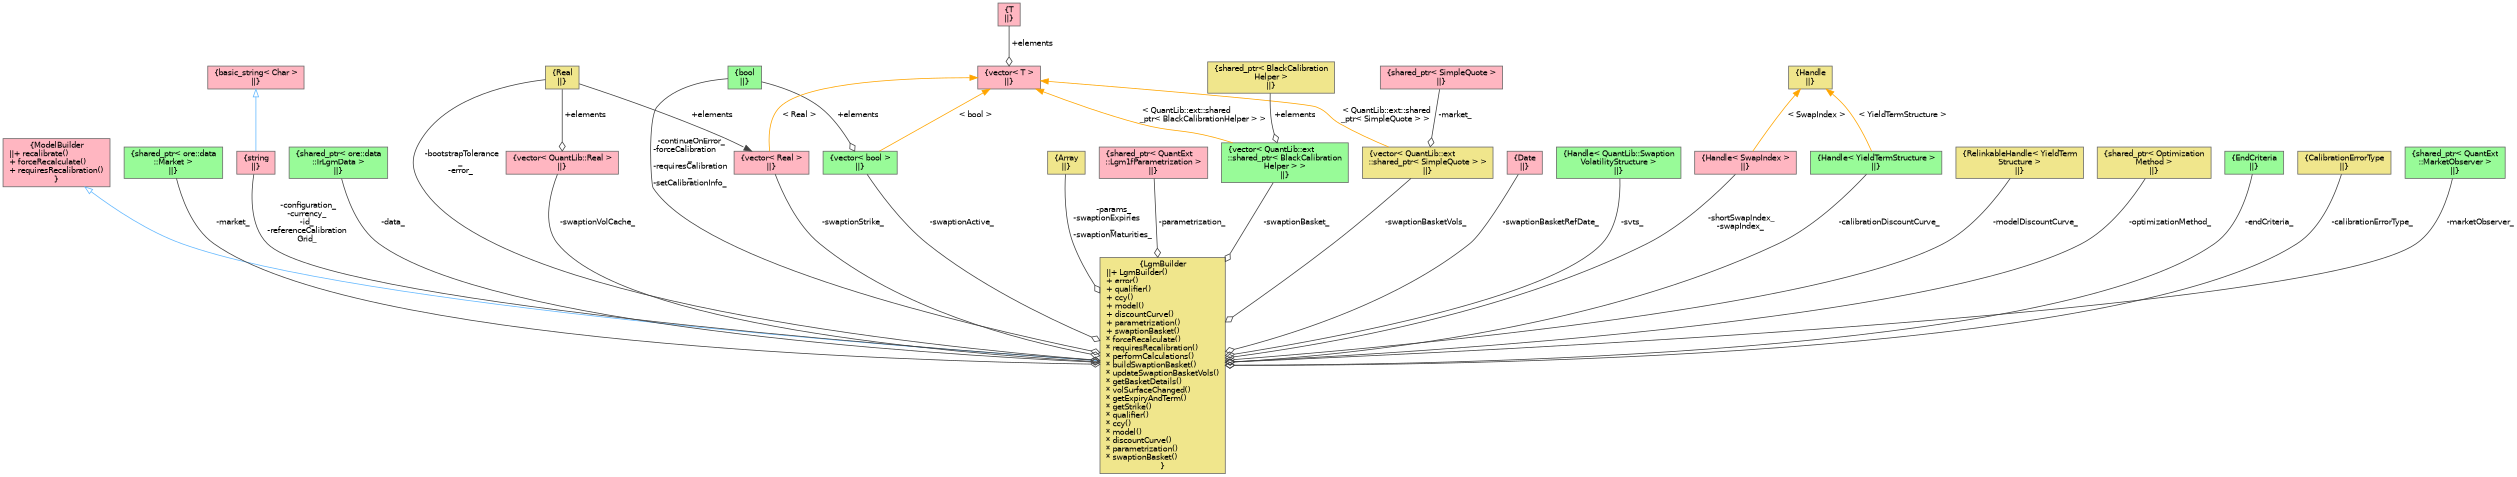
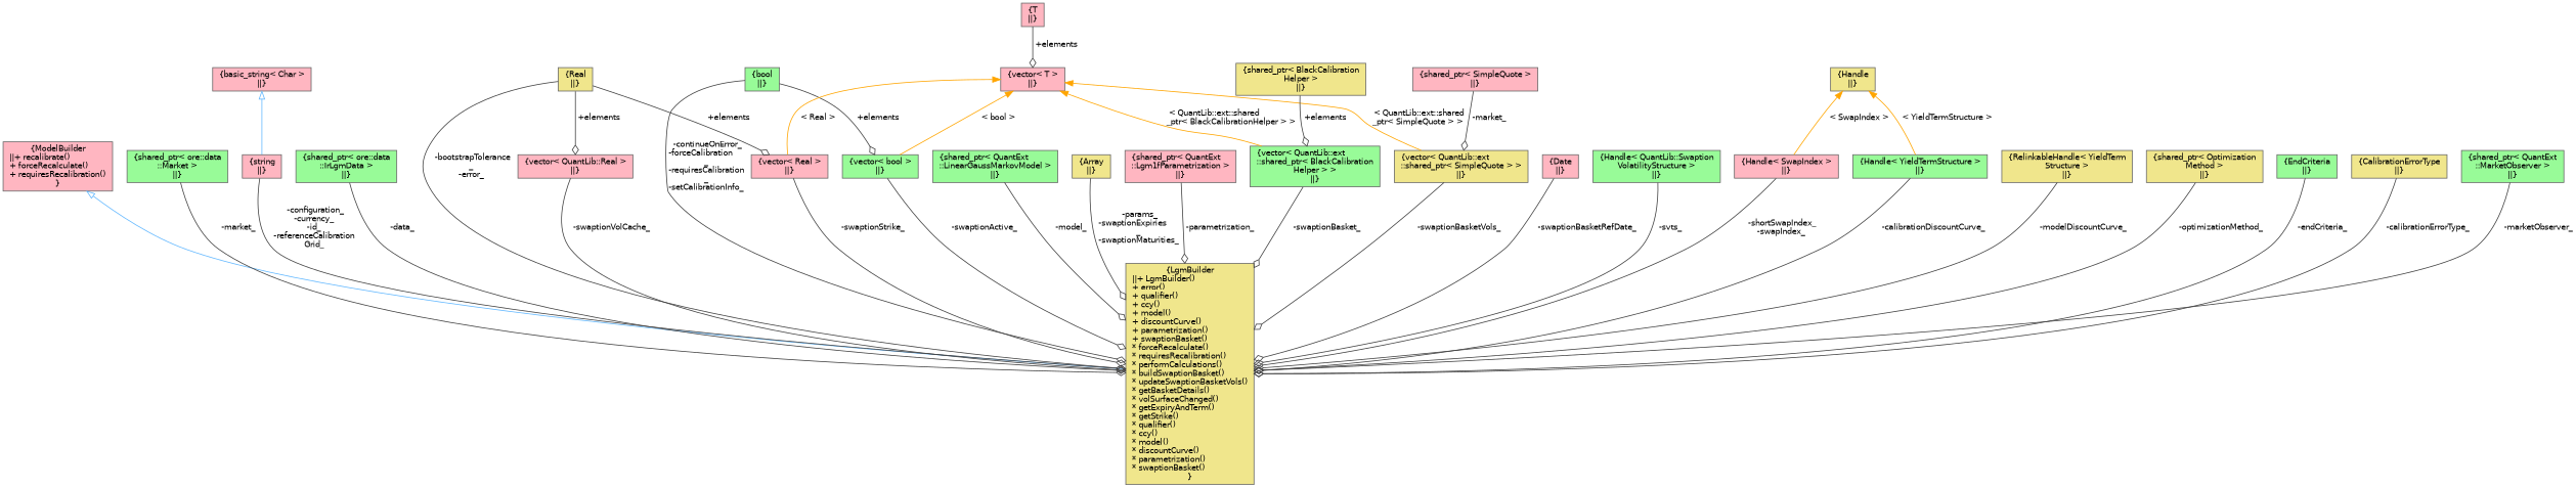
  digraph {
    node [color=gray40 fillcolor=lightpink fontname=Helvetica fontsize=10 shape=box style=filled]
    edge [color=grey25 fontname=Helvetica fontsize=10 labelfontname=Helvetica labelfontsize=10 style=solid arrowhead=odiamond]
    n1 [fillcolor=khaki fontcolor=black height=0.2 label="{LgmBuilder\n||+ LgmBuilder()\l+ error()\l+ qualifier()\l+ ccy()\l+ model()\l+ discountCurve()\l+ parametrization()\l+ swaptionBasket()\l* forceRecalculate()\l* requiresRecalibration()\l* performCalculations()\l* buildSwaptionBasket()\l* updateSwaptionBasketVols()\l* getBasketDetails()\l* volSurfaceChanged()\l* getExpiryAndTerm()\l* getStrike()\l* qualifier()\l* ccy()\l* model()\l* discountCurve()\l* parametrization()\l* swaptionBasket()\l}" width=0.4]
    n2 [height=0.2 label="{ModelBuilder\n||+ recalibrate()\l+ forceRecalculate()\l+ requiresRecalibration()\l}" width=0.4]
    n3 [fillcolor=palegreen height=0.2 label="{shared_ptr\< ore::data\l::Market \>\n||}" width=0.4]
    n4 [height=0.2 label="{string\n||}" width=0.4]
    n5 [height=0.2 label="{basic_string\< Char \>\n||}" width=0.4]
    n6 [fillcolor=palegreen height=0.2 label="{shared_ptr\< ore::data\l::IrLgmData \>\n||}" width=0.4]
    n7 [fillcolor=khaki height=0.2 label="{Real\n||}" width=0.4]
    n8 [height=0.2 label="{vector\< Real \>\n||}" width=0.4]
    n9 [height=0.2 label="{vector\< QuantLib::Real \>\n||}" width=0.4]
    n10 [fillcolor=palegreen height=0.2 label="{bool\n||}" width=0.4]
    n11 [fillcolor=palegreen height=0.2 label="{vector\< bool \>\n||}" width=0.4]
+   n12 [fillcolor=palegreen height=0.2 label="{shared_ptr\< QuantExt\l::LinearGaussMarkovModel \>\n||}" width=0.4]
    n13 [fillcolor=khaki height=0.2 label="{Array\n||}" width=0.4]
    n14 [height=0.2 label="{shared_ptr\< QuantExt\l::Lgm1fParametrization \>\n||}" width=0.4]
    n15 [height=0.2 label="{vector\< T \>\n||}" width=0.4]
    n16 [fillcolor=palegreen height=0.2 label="{vector\< QuantLib::ext\l::shared_ptr\< BlackCalibration\lHelper \> \>\n||}" width=0.4]
    n17 [fillcolor=khaki height=0.2 label="{vector\< QuantLib::ext\l::shared_ptr\< SimpleQuote \> \>\n||}" width=0.4]
    n18 [height=0.2 label="{T\n||}" width=0.4]
    n19 [fillcolor=khaki height=0.2 label="{shared_ptr\< BlackCalibration\lHelper \>\n||}" width=0.4]
    n20 [height=0.2 label="{shared_ptr\< SimpleQuote \>\n||}" width=0.4]
    n21 [height=0.2 label="{Date\n||}" width=0.4]
    n22 [fillcolor=palegreen height=0.2 label="{Handle\< QuantLib::Swaption\lVolatilityStructure \>\n||}" width=0.4]
    n23 [height=0.2 label="{Handle\< SwapIndex \>\n||}" width=0.4]
    n24 [fillcolor=khaki height=0.2 label="{Handle\n||}" width=0.4]
    n25 [fillcolor=palegreen height=0.2 label="{Handle\< YieldTermStructure \>\n||}" width=0.4]
    n26 [fillcolor=khaki height=0.2 label="{RelinkableHandle\< YieldTerm\lStructure \>\n||}" width=0.4]
    n27 [fillcolor=khaki height=0.2 label="{shared_ptr\< Optimization\lMethod \>\n||}" width=0.4]
    n28 [fillcolor=palegreen height=0.2 label="{EndCriteria\n||}" width=0.4]
    n29 [fillcolor=khaki height=0.2 label="{CalibrationErrorType\n||}" width=0.4]
    n30 [fillcolor=palegreen height=0.2 label="{shared_ptr\< QuantExt\l::MarketObserver \>\n||}" width=0.4]
    n2 -> n1 [arrowtail=onormal color=steelblue1 dir=back arrowhead=""]
    n3 -> n1 [label=" -market_"]
    n4 -> n1 [label=" -configuration_\n-currency_\n-id_\n-referenceCalibration\lGrid_"]
    n5 -> n4 [arrowtail=onormal color=steelblue1 dir=back arrowhead=""]
    n6 -> n1 [label=" -data_"]
    n7 -> n1 [label=" -bootstrapTolerance\l_\n-error_"]
-   n7 -> n8 [arrowhead=normal label=" +elements"]
+   n7 -> n8 [label=" +elements"]
    n7 -> n9 [label=" +elements"]
    n8 -> n1 [label=" -swaptionStrike_"]
    n9 -> n1 [label=" -swaptionVolCache_"]
    n10 -> n1 [label=" -continueOnError_\n-forceCalibration\l_\n-requiresCalibration\l_\n-setCalibrationInfo_"]
    n10 -> n11 [label=" +elements"]
    n11 -> n1 [label=" -swaptionActive_"]
+   n12 -> n1 [label=" -model_"]
    n13 -> n1 [label=" -params_\n-swaptionExpiries\l_\n-swaptionMaturities_"]
    n14 -> n1 [label=" -parametrization_"]
    n15 -> n8 [color=orange dir=back label=" \< Real \>" arrowhead=""]
    n15 -> n11 [color=orange dir=back label=" \< bool \>" arrowhead=""]
    n15 -> n16 [color=orange dir=back label=" \< QuantLib::ext::shared\l_ptr\< BlackCalibrationHelper \> \>" arrowhead=""]
    n15 -> n17 [color=orange dir=back label=" \< QuantLib::ext::shared\l_ptr\< SimpleQuote \> \>" arrowhead=""]
    n16 -> n1 [label=" -swaptionBasket_"]
    n17 -> n1 [label=" -swaptionBasketVols_"]
    n18 -> n15 [label=" +elements"]
    n19 -> n16 [label=" +elements"]
    n20 -> n17 [label=" -market_"]
    n21 -> n1 [label=" -swaptionBasketRefDate_"]
    n22 -> n1 [label=" -svts_"]
    n23 -> n1 [label=" -shortSwapIndex_\n-swapIndex_"]
    n24 -> n23 [color=orange dir=back label=" \< SwapIndex \>" arrowhead=""]
    n24 -> n25 [color=orange dir=back label=" \< YieldTermStructure \>" arrowhead=""]
    n25 -> n1 [label=" -calibrationDiscountCurve_"]
    n26 -> n1 [label=" -modelDiscountCurve_"]
    n27 -> n1 [label=" -optimizationMethod_"]
    n28 -> n1 [label=" -endCriteria_"]
    n29 -> n1 [label=" -calibrationErrorType_"]
    n30 -> n1 [label=" -marketObserver_"]
  }
